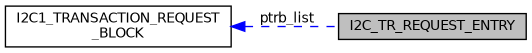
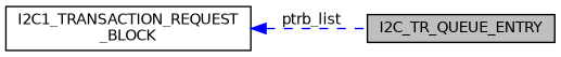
  digraph {
    rankdir=LR
    node [color=black fontname=Helvetica fontsize=10 shape=record style=filled]
-   n1 [fillcolor=grey75 fontcolor=black height=0.2 label=I2C_TR_REQUEST_ENTRY width=0.4]
+   n1 [fillcolor=grey75 fontcolor=black height=0.2 label=I2C_TR_QUEUE_ENTRY width=0.4]
    n2 [fillcolor=white height=0.2 label="I2C1_TRANSACTION_REQUEST\l_BLOCK" width=0.4]
    n2 -> n1 [color=blue dir=back fontname=Helvetica fontsize=10 label=" ptrb_list" labelfontname=Helvetica labelfontsize=10 style=dashed]
  }
